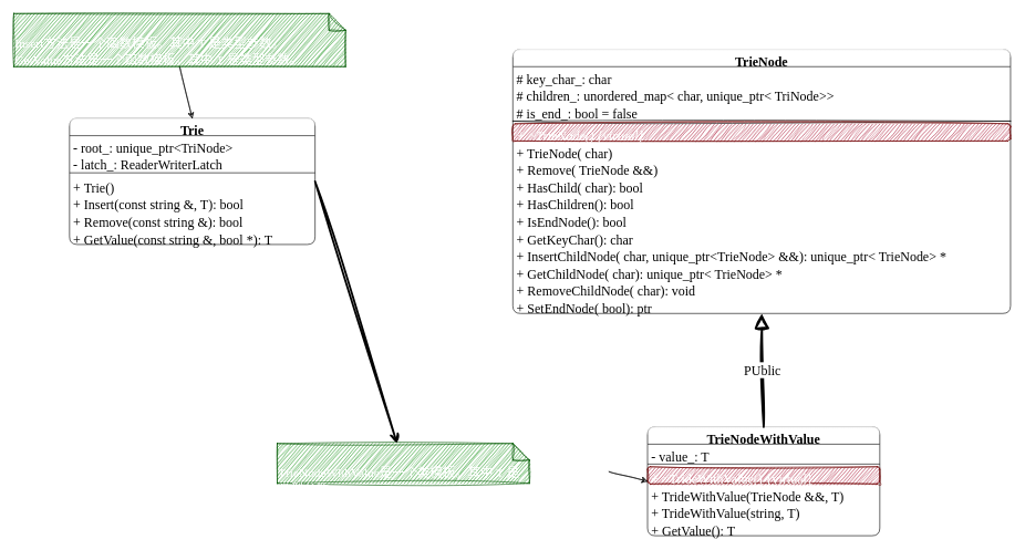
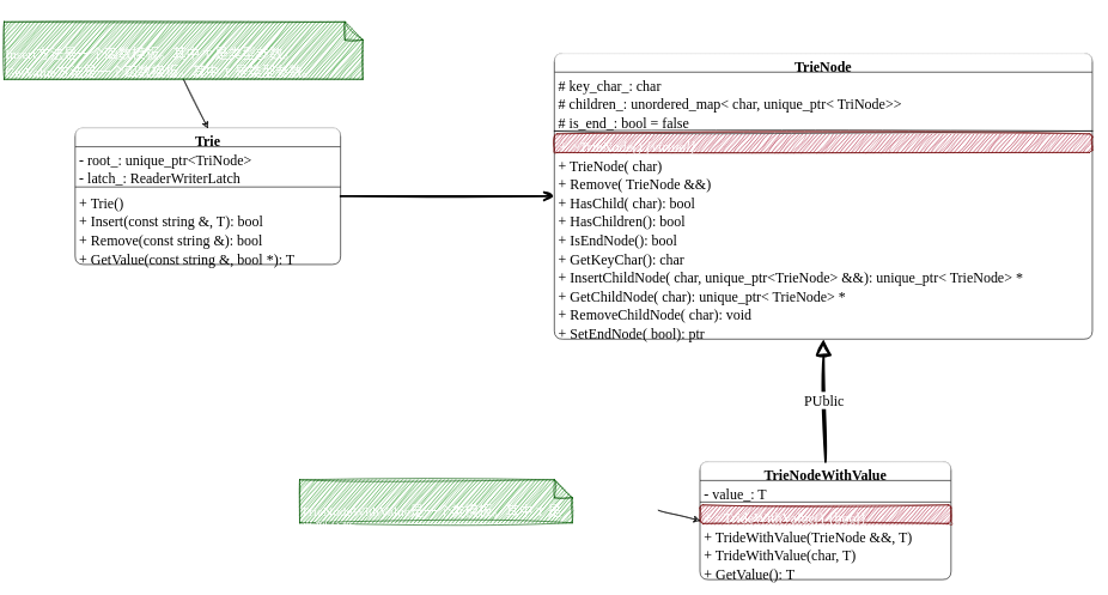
  <mxCell id="0" />
  <mxCell id="1" parent="0" />
  <mxCell id="2" value="TrieNode" style="swimlane;fontStyle=1;align=center;verticalAlign=top;childLayout=stackLayout;horizontal=1;startSize=26;horizontalStack=0;resizeParent=1;resizeParentMax=0;resizeLast=0;collapsible=1;marginBottom=0;hachureGap=4;fontFamily=Comic Sans MS;fontSize=20;swimlaneFillColor=default;gradientColor=none;rounded=1;swimlaneLine=1;glass=1;shadow=0;movable=1;resizable=1;rotatable=1;deletable=1;editable=1;connectable=1;fillColor=default;" parent="1" vertex="1"><mxGeometry x="772" y="74" width="750" height="398" as="geometry" /></mxCell>
  <mxCell id="3" value="# key_char_: char" style="text;align=left;verticalAlign=top;spacingLeft=4;spacingRight=4;overflow=hidden;rotatable=0;points=[[0,0.5],[1,0.5]];portConstraint=eastwest;hachureGap=4;fontFamily=Comic Sans MS;fontSize=20;swimlaneFillColor=none;glass=0;rounded=1;shadow=0;fillColor=none;movable=0;resizable=0;deletable=0;editable=0;connectable=0;sketch=1;curveFitting=1;jiggle=2;" parent="2" vertex="1"><mxGeometry y="26" width="750" height="26" as="geometry" /></mxCell>
  <mxCell id="4" value="# children_: unordered_map&lt; char, unique_ptr&lt; TriNode&gt;&gt;" style="text;align=left;verticalAlign=top;spacingLeft=4;spacingRight=4;overflow=hidden;rotatable=0;points=[[0,0.5],[1,0.5]];portConstraint=eastwest;hachureGap=4;fontFamily=Comic Sans MS;fontSize=20;swimlaneFillColor=none;glass=0;rounded=1;shadow=0;fillColor=none;movable=0;resizable=0;deletable=0;editable=0;connectable=0;sketch=1;curveFitting=1;jiggle=2;" parent="2" vertex="1"><mxGeometry y="52" width="750" height="26" as="geometry" /></mxCell>
  <mxCell id="5" value="# is_end_: bool = false" style="text;align=left;verticalAlign=top;spacingLeft=4;spacingRight=4;overflow=hidden;rotatable=0;points=[[0,0.5],[1,0.5]];portConstraint=eastwest;hachureGap=4;fontFamily=Comic Sans MS;fontSize=20;swimlaneFillColor=none;glass=0;rounded=1;shadow=0;fillColor=none;movable=0;resizable=0;deletable=0;editable=0;connectable=0;sketch=1;curveFitting=1;jiggle=2;" parent="2" vertex="1"><mxGeometry y="78" width="750" height="26" as="geometry" /></mxCell>
  <mxCell id="6" value="" style="line;strokeWidth=1;fillColor=none;align=left;verticalAlign=middle;spacingTop=-1;spacingLeft=3;spacingRight=3;rotatable=0;labelPosition=right;points=[];portConstraint=eastwest;strokeColor=inherit;hachureGap=4;fontFamily=Architects Daughter;fontSource=https%3A%2F%2Ffonts.googleapis.com%2Fcss%3Ffamily%3DArchitects%2BDaughter;fontSize=20;swimlaneFillColor=none;movable=0;resizable=0;deletable=0;editable=0;connectable=0;rounded=1;sketch=1;curveFitting=1;jiggle=2;" parent="2" vertex="1"><mxGeometry y="104" width="750" height="8" as="geometry" /></mxCell>
  <mxCell id="7" value="+ ~TrieNode() {virtual}" style="text;strokeColor=#6F0000;fillColor=#a20025;align=left;verticalAlign=top;spacingLeft=4;spacingRight=4;overflow=hidden;rotatable=0;points=[[0,0.5],[1,0.5]];portConstraint=eastwest;hachureGap=4;fontFamily=Comic Sans MS;fontSize=20;swimlaneFillColor=none;fontStyle=2;fontColor=#ffffff;movable=0;resizable=0;deletable=0;editable=0;connectable=0;rounded=1;sketch=1;curveFitting=1;jiggle=2;" vertex="1" parent="2"><mxGeometry y="112" width="750" height="26" as="geometry" /></mxCell>
  <mxCell id="8" value="+ TrieNode( char)" style="text;strokeColor=none;fillColor=none;align=left;verticalAlign=top;spacingLeft=4;spacingRight=4;overflow=hidden;rotatable=0;points=[[0,0.5],[1,0.5]];portConstraint=eastwest;hachureGap=4;fontFamily=Comic Sans MS;fontSize=20;swimlaneFillColor=none;movable=0;resizable=0;deletable=0;editable=0;connectable=0;rounded=1;sketch=1;curveFitting=1;jiggle=2;" vertex="1" parent="2"><mxGeometry y="138" width="750" height="26" as="geometry" /></mxCell>
  <mxCell id="9" value="+ Remove( TrieNode &amp;&amp;)" style="text;strokeColor=none;fillColor=none;align=left;verticalAlign=top;spacingLeft=4;spacingRight=4;overflow=hidden;rotatable=0;points=[[0,0.5],[1,0.5]];portConstraint=eastwest;hachureGap=4;fontFamily=Comic Sans MS;fontSize=20;swimlaneFillColor=none;movable=0;resizable=0;deletable=0;editable=0;connectable=0;rounded=1;sketch=1;curveFitting=1;jiggle=2;" vertex="1" parent="2"><mxGeometry y="164" width="750" height="26" as="geometry" /></mxCell>
  <mxCell id="10" value="+ HasChild( char): bool" style="text;strokeColor=none;fillColor=none;align=left;verticalAlign=top;spacingLeft=4;spacingRight=4;overflow=hidden;rotatable=0;points=[[0,0.5],[1,0.5]];portConstraint=eastwest;hachureGap=4;fontFamily=Comic Sans MS;fontSize=20;swimlaneFillColor=none;fontStyle=0;movable=0;resizable=0;deletable=0;editable=0;connectable=0;rounded=1;sketch=1;curveFitting=1;jiggle=2;" vertex="1" parent="2"><mxGeometry y="190" width="750" height="26" as="geometry" /></mxCell>
  <mxCell id="11" value="+ HasChildren(): bool" style="text;strokeColor=none;fillColor=none;align=left;verticalAlign=top;spacingLeft=4;spacingRight=4;overflow=hidden;rotatable=0;points=[[0,0.5],[1,0.5]];portConstraint=eastwest;hachureGap=4;fontFamily=Comic Sans MS;fontSize=20;swimlaneFillColor=none;fontStyle=0;movable=0;resizable=0;deletable=0;editable=0;connectable=0;rounded=1;sketch=1;curveFitting=1;jiggle=2;" vertex="1" parent="2"><mxGeometry y="216" width="750" height="26" as="geometry" /></mxCell>
  <mxCell id="12" value="+ IsEndNode(): bool" style="text;strokeColor=none;fillColor=none;align=left;verticalAlign=top;spacingLeft=4;spacingRight=4;overflow=hidden;rotatable=0;points=[[0,0.5],[1,0.5]];portConstraint=eastwest;hachureGap=4;fontFamily=Comic Sans MS;fontSize=20;swimlaneFillColor=none;fontStyle=0;movable=0;resizable=0;deletable=0;editable=0;connectable=0;rounded=1;sketch=1;curveFitting=1;jiggle=2;" vertex="1" parent="2"><mxGeometry y="242" width="750" height="26" as="geometry" /></mxCell>
  <mxCell id="13" value="+ GetKeyChar(): char" style="text;strokeColor=none;fillColor=none;align=left;verticalAlign=top;spacingLeft=4;spacingRight=4;overflow=hidden;rotatable=0;points=[[0,0.5],[1,0.5]];portConstraint=eastwest;hachureGap=4;fontFamily=Comic Sans MS;fontSize=20;swimlaneFillColor=none;fontStyle=0;movable=0;resizable=0;deletable=0;editable=0;connectable=0;rounded=1;sketch=1;curveFitting=1;jiggle=2;" vertex="1" parent="2"><mxGeometry y="268" width="750" height="26" as="geometry" /></mxCell>
  <mxCell id="14" value="+ InsertChildNode( char, unique_ptr&lt;TrieNode&gt; &amp;&amp;): unique_ptr&lt; TrieNode&gt; *" style="text;strokeColor=none;fillColor=none;align=left;verticalAlign=top;spacingLeft=4;spacingRight=4;overflow=hidden;rotatable=0;points=[[0,0.5],[1,0.5]];portConstraint=eastwest;hachureGap=4;fontFamily=Comic Sans MS;fontSize=20;swimlaneFillColor=none;movable=0;resizable=0;deletable=0;editable=0;connectable=0;rounded=1;sketch=1;curveFitting=1;jiggle=2;" vertex="1" parent="2"><mxGeometry y="294" width="750" height="26" as="geometry" /></mxCell>
  <mxCell id="15" value="+ GetChildNode( char): unique_ptr&lt; TrieNode&gt; *" style="text;strokeColor=none;fillColor=none;align=left;verticalAlign=top;spacingLeft=4;spacingRight=4;overflow=hidden;rotatable=0;points=[[0,0.5],[1,0.5]];portConstraint=eastwest;hachureGap=4;fontFamily=Comic Sans MS;fontSize=20;swimlaneFillColor=none;movable=0;resizable=0;deletable=0;editable=0;connectable=0;rounded=1;sketch=1;curveFitting=1;jiggle=2;" vertex="1" parent="2"><mxGeometry y="320" width="750" height="26" as="geometry" /></mxCell>
  <mxCell id="16" value="+ RemoveChildNode( char): void" style="text;strokeColor=none;fillColor=none;align=left;verticalAlign=top;spacingLeft=4;spacingRight=4;overflow=hidden;rotatable=0;points=[[0,0.5],[1,0.5]];portConstraint=eastwest;hachureGap=4;fontFamily=Comic Sans MS;fontSize=20;swimlaneFillColor=none;movable=0;resizable=0;deletable=0;editable=0;connectable=0;rounded=1;sketch=1;curveFitting=1;jiggle=2;" vertex="1" parent="2"><mxGeometry y="346" width="750" height="26" as="geometry" /></mxCell>
  <mxCell id="17" value="+ SetEndNode( bool): ptr" style="text;strokeColor=none;fillColor=none;align=left;verticalAlign=top;spacingLeft=4;spacingRight=4;overflow=hidden;rotatable=0;points=[[0,0.5],[1,0.5]];portConstraint=eastwest;hachureGap=4;fontFamily=Comic Sans MS;fontSize=20;swimlaneFillColor=none;movable=0;resizable=0;deletable=0;editable=0;connectable=0;rounded=1;sketch=1;curveFitting=1;jiggle=2;" parent="2" vertex="1"><mxGeometry y="372" width="750" height="26" as="geometry" /></mxCell>
  <mxCell id="18" value="TrieNodeWithValue" style="swimlane;fontStyle=1;align=center;verticalAlign=top;childLayout=stackLayout;horizontal=1;startSize=26;horizontalStack=0;resizeParent=1;resizeParentMax=0;resizeLast=0;collapsible=1;marginBottom=0;rounded=1;shadow=0;glass=1;hachureGap=4;strokeColor=default;fontFamily=Comic Sans MS;fontSize=20;fontColor=default;fillColor=default;gradientColor=none;swimlaneFillColor=default;movable=1;resizable=1;rotatable=1;deletable=1;editable=1;connectable=1;" vertex="1" parent="1"><mxGeometry x="975" y="643" width="350" height="164" as="geometry"><mxRectangle x="-475" y="200" width="230" height="40" as="alternateBounds" /></mxGeometry></mxCell>
  <mxCell id="19" value="- value_: T" style="text;strokeColor=none;fillColor=none;align=left;verticalAlign=top;spacingLeft=4;spacingRight=4;overflow=hidden;rotatable=0;points=[[0,0.5],[1,0.5]];portConstraint=eastwest;rounded=1;shadow=0;glass=1;hachureGap=4;fontFamily=Comic Sans MS;fontSize=20;fontColor=default;startSize=26;sketch=1;curveFitting=1;jiggle=2;movable=0;resizable=0;deletable=0;editable=0;connectable=0;" vertex="1" parent="18"><mxGeometry y="26" width="350" height="26" as="geometry" /></mxCell>
  <mxCell id="20" value="" style="line;strokeWidth=1;fillColor=none;align=left;verticalAlign=middle;spacingTop=-1;spacingLeft=3;spacingRight=3;rotatable=0;labelPosition=right;points=[];portConstraint=eastwest;strokeColor=inherit;rounded=1;shadow=0;glass=1;hachureGap=4;fontFamily=Architects Daughter;fontSource=https%3A%2F%2Ffonts.googleapis.com%2Fcss%3Ffamily%3DArchitects%2BDaughter;fontSize=20;fontColor=default;startSize=26;movable=0;resizable=0;deletable=0;editable=0;connectable=0;" vertex="1" parent="18"><mxGeometry y="52" width="350" height="8" as="geometry" /></mxCell>
- <mxCell id="21" value="+ ~TrideWithValue() {virtual}" style="text;strokeColor=#6F0000;fillColor=#a20025;align=left;verticalAlign=top;spacingLeft=4;spacingRight=4;overflow=hidden;rotatable=0;points=[[0,0.5],[1,0.5]];portConstraint=eastwest;rounded=1;shadow=0;glass=0;hachureGap=4;fontFamily=Comic Sans MS;fontSize=20;fontColor=#ffffff;startSize=26;sketch=1;curveFitting=1;jiggle=2;movable=0;resizable=0;deletable=0;editable=0;connectable=0;" vertex="1" parent="18"><mxGeometry y="60" width="350" height="26" as="geometry" /></mxCell>
+ <mxCell id="21" value="+ ~TrideWithValue() {bool}" style="text;strokeColor=#6F0000;fillColor=#a20025;align=left;verticalAlign=top;spacingLeft=4;spacingRight=4;overflow=hidden;rotatable=0;points=[[0,0.5],[1,0.5]];portConstraint=eastwest;rounded=1;shadow=0;glass=0;hachureGap=4;fontFamily=Comic Sans MS;fontSize=20;fontColor=#ffffff;startSize=26;sketch=1;curveFitting=1;jiggle=2;movable=0;resizable=0;deletable=0;editable=0;connectable=0;" vertex="1" parent="18"><mxGeometry y="60" width="350" height="26" as="geometry" /></mxCell>
  <mxCell id="22" value="+ TrideWithValue(TrieNode &amp;&amp;, T)" style="text;strokeColor=none;fillColor=none;align=left;verticalAlign=top;spacingLeft=4;spacingRight=4;overflow=hidden;rotatable=0;points=[[0,0.5],[1,0.5]];portConstraint=eastwest;rounded=1;shadow=0;glass=1;hachureGap=4;fontFamily=Comic Sans MS;fontSize=20;fontColor=default;startSize=26;sketch=1;curveFitting=1;jiggle=2;movable=0;resizable=0;deletable=0;editable=0;connectable=0;" vertex="1" parent="18"><mxGeometry y="86" width="350" height="26" as="geometry" /></mxCell>
- <mxCell id="23" value="+ TrideWithValue(string, T)" style="text;strokeColor=none;fillColor=none;align=left;verticalAlign=top;spacingLeft=4;spacingRight=4;overflow=hidden;rotatable=0;points=[[0,0.5],[1,0.5]];portConstraint=eastwest;rounded=1;shadow=0;glass=1;hachureGap=4;fontFamily=Comic Sans MS;fontSize=20;fontColor=default;startSize=26;sketch=1;curveFitting=1;jiggle=2;movable=0;resizable=0;deletable=0;editable=0;connectable=0;" vertex="1" parent="18"><mxGeometry y="112" width="350" height="26" as="geometry" /></mxCell>
+ <mxCell id="23" value="+ TrideWithValue(char, T)" style="text;strokeColor=none;fillColor=none;align=left;verticalAlign=top;spacingLeft=4;spacingRight=4;overflow=hidden;rotatable=0;points=[[0,0.5],[1,0.5]];portConstraint=eastwest;rounded=1;shadow=0;glass=1;hachureGap=4;fontFamily=Comic Sans MS;fontSize=20;fontColor=default;startSize=26;sketch=1;curveFitting=1;jiggle=2;movable=0;resizable=0;deletable=0;editable=0;connectable=0;" vertex="1" parent="18"><mxGeometry y="112" width="350" height="26" as="geometry" /></mxCell>
  <mxCell id="24" value="+ GetValue(): T" style="text;strokeColor=none;fillColor=none;align=left;verticalAlign=top;spacingLeft=4;spacingRight=4;overflow=hidden;rotatable=0;points=[[0,0.5],[1,0.5]];portConstraint=eastwest;rounded=1;shadow=0;glass=1;hachureGap=4;fontFamily=Comic Sans MS;fontSize=20;fontColor=default;startSize=26;sketch=1;curveFitting=1;jiggle=2;movable=0;resizable=0;deletable=0;editable=0;connectable=0;" vertex="1" parent="18"><mxGeometry y="138" width="350" height="26" as="geometry" /></mxCell>
  <mxCell id="25" value="PUblic" style="endArrow=block;endSize=16;endFill=0;html=1;hachureGap=4;fontFamily=Architects Daughter;fontSource=https%3A%2F%2Ffonts.googleapis.com%2Fcss%3Ffamily%3DArchitects%2BDaughter;fontSize=20;fontColor=default;shadow=0;rounded=1;sketch=1;curveFitting=1;jiggle=2;exitX=0.5;exitY=0;exitDx=0;exitDy=0;entryX=0.5;entryY=1;entryDx=0;entryDy=0;strokeWidth=3;" edge="1" parent="1" source="18" target="2"><mxGeometry width="160" relative="1" as="geometry"><mxPoint x="1382" y="300" as="sourcePoint" /><mxPoint x="1122" y="330" as="targetPoint" /></mxGeometry></mxCell>
  <mxCell id="26" style="edgeStyle=none;sketch=1;hachureGap=4;jiggle=2;curveFitting=1;html=1;exitX=0;exitY=0;exitDx=500;exitDy=42.5;exitPerimeter=0;entryX=0;entryY=0.5;entryDx=0;entryDy=0;fontFamily=Comic Sans MS;fontSource=https%3A%2F%2Ffonts.googleapis.com%2Fcss%3Ffamily%3DArchitects%2BDaughter;fontSize=20;fontColor=default;startSize=26;" edge="1" parent="1" source="27" target="18"><mxGeometry relative="1" as="geometry" /></mxCell>
  <mxCell id="27" value="&lt;font style=&quot;font-size: 19px;&quot;&gt;TrieNodeWithValue是一个类模板。其中 T 是类型参数。&lt;/font&gt;" style="shape=note2;boundedLbl=1;whiteSpace=wrap;html=1;size=25;verticalAlign=top;align=left;rounded=1;shadow=0;glass=1;sketch=1;hachureGap=4;jiggle=2;curveFitting=1;fontFamily=Comic Sans MS;fontSize=20;startSize=26;fillColor=#008a00;strokeColor=#005700;fontColor=#ffffff;" vertex="1" parent="1"><mxGeometry x="417" y="668" width="380" height="60" as="geometry" /></mxCell>
  <mxCell id="28" value="Trie" style="swimlane;fontStyle=1;align=center;verticalAlign=top;childLayout=stackLayout;horizontal=1;startSize=26;horizontalStack=0;resizeParent=1;resizeParentMax=0;resizeLast=0;collapsible=1;marginBottom=0;rounded=1;shadow=0;glass=1;hachureGap=4;strokeColor=default;fontFamily=Comic Sans MS;fontSize=20;fontColor=default;fillColor=default;gradientColor=none;movable=1;resizable=1;rotatable=1;deletable=1;editable=1;connectable=1;" vertex="1" parent="1"><mxGeometry x="104" y="178" width="370" height="190" as="geometry" /></mxCell>
  <mxCell id="29" value="- root_: unique_ptr&lt;TriNode&gt;" style="text;strokeColor=none;fillColor=none;align=left;verticalAlign=top;spacingLeft=4;spacingRight=4;overflow=hidden;rotatable=0;points=[[0,0.5],[1,0.5]];portConstraint=eastwest;rounded=1;shadow=0;glass=1;hachureGap=4;fontFamily=Comic Sans MS;fontSize=20;fontColor=default;startSize=26;movable=0;resizable=0;deletable=0;editable=0;connectable=0;" vertex="1" parent="28"><mxGeometry y="26" width="370" height="26" as="geometry" /></mxCell>
  <mxCell id="30" value="- latch_: ReaderWriterLatch" style="text;strokeColor=none;fillColor=none;align=left;verticalAlign=top;spacingLeft=4;spacingRight=4;overflow=hidden;rotatable=0;points=[[0,0.5],[1,0.5]];portConstraint=eastwest;rounded=1;shadow=0;glass=1;hachureGap=4;fontFamily=Comic Sans MS;fontSize=20;fontColor=default;startSize=26;movable=0;resizable=0;deletable=0;editable=0;connectable=0;" vertex="1" parent="28"><mxGeometry y="52" width="370" height="26" as="geometry" /></mxCell>
  <mxCell id="31" value="" style="line;strokeWidth=1;fillColor=none;align=left;verticalAlign=middle;spacingTop=-1;spacingLeft=3;spacingRight=3;rotatable=0;labelPosition=right;points=[];portConstraint=eastwest;strokeColor=inherit;rounded=1;shadow=0;glass=1;hachureGap=4;fontFamily=Comic Sans MS;fontSize=20;fontColor=default;startSize=26;movable=0;resizable=0;deletable=0;editable=0;connectable=0;" vertex="1" parent="28"><mxGeometry y="78" width="370" height="8" as="geometry" /></mxCell>
  <mxCell id="32" value="+ Trie()" style="text;strokeColor=none;fillColor=none;align=left;verticalAlign=top;spacingLeft=4;spacingRight=4;overflow=hidden;rotatable=0;points=[[0,0.5],[1,0.5]];portConstraint=eastwest;rounded=1;shadow=0;glass=1;hachureGap=4;fontFamily=Comic Sans MS;fontSize=20;fontColor=default;startSize=26;movable=0;resizable=0;deletable=0;editable=0;connectable=0;" vertex="1" parent="28"><mxGeometry y="86" width="370" height="26" as="geometry" /></mxCell>
  <mxCell id="33" value="+ Insert(const string &amp;, T): bool" style="text;strokeColor=none;fillColor=none;align=left;verticalAlign=top;spacingLeft=4;spacingRight=4;overflow=hidden;rotatable=0;points=[[0,0.5],[1,0.5]];portConstraint=eastwest;rounded=1;shadow=0;glass=1;hachureGap=4;fontFamily=Comic Sans MS;fontSize=20;fontColor=default;startSize=26;movable=0;resizable=0;deletable=0;editable=0;connectable=0;" vertex="1" parent="28"><mxGeometry y="112" width="370" height="26" as="geometry" /></mxCell>
  <mxCell id="34" value="+ Remove(const string &amp;): bool" style="text;strokeColor=none;fillColor=none;align=left;verticalAlign=top;spacingLeft=4;spacingRight=4;overflow=hidden;rotatable=0;points=[[0,0.5],[1,0.5]];portConstraint=eastwest;rounded=1;shadow=0;glass=1;hachureGap=4;fontFamily=Comic Sans MS;fontSize=20;fontColor=default;startSize=26;movable=0;resizable=0;deletable=0;editable=0;connectable=0;" vertex="1" parent="28"><mxGeometry y="138" width="370" height="26" as="geometry" /></mxCell>
  <mxCell id="35" value="+ GetValue(const string &amp;, bool *): T" style="text;strokeColor=none;fillColor=none;align=left;verticalAlign=top;spacingLeft=4;spacingRight=4;overflow=hidden;rotatable=0;points=[[0,0.5],[1,0.5]];portConstraint=eastwest;rounded=1;shadow=0;glass=1;hachureGap=4;fontFamily=Comic Sans MS;fontSize=20;fontColor=default;startSize=26;movable=0;resizable=0;deletable=0;editable=0;connectable=0;" vertex="1" parent="28"><mxGeometry y="164" width="370" height="26" as="geometry" /></mxCell>
  <mxCell id="36" style="edgeStyle=none;sketch=1;hachureGap=4;jiggle=2;curveFitting=1;html=1;exitX=0.5;exitY=1;exitDx=0;exitDy=0;exitPerimeter=0;entryX=0.5;entryY=0;entryDx=0;entryDy=0;fontFamily=Comic Sans MS;fontSource=https%3A%2F%2Ffonts.googleapis.com%2Fcss%3Ffamily%3DArchitects%2BDaughter;fontSize=20;fontColor=default;startSize=26;movable=1;resizable=1;rotatable=1;deletable=1;editable=1;connectable=1;strokeWidth=1;" edge="1" parent="1" source="37" target="28"><mxGeometry relative="1" as="geometry" /></mxCell>
- <mxCell id="37" value="&lt;font style=&quot;font-size: 19px;&quot;&gt;Insert方法是一个函数模板。其中 T 是类型参数。&lt;br&gt;GetValue方法是一个函数模板。其中 T 是类型参数。&lt;br&gt;&lt;/font&gt;" style="shape=note2;boundedLbl=1;whiteSpace=wrap;html=1;size=25;verticalAlign=top;align=left;rounded=1;shadow=0;glass=1;sketch=1;hachureGap=4;jiggle=2;curveFitting=1;fontFamily=Comic Sans MS;fontSize=20;startSize=26;fillColor=#008a00;strokeColor=#005700;fontColor=#ffffff;" vertex="1" parent="1"><mxGeometry x="20" y="20" width="500" height="80" as="geometry" /></mxCell>
- <mxCell id="38" value="" style="endArrow=open;startArrow=none;endFill=0;startFill=0;endSize=8;html=1;verticalAlign=bottom;labelBackgroundColor=none;strokeWidth=3;sketch=1;hachureGap=4;jiggle=2;curveFitting=1;fontFamily=Comic Sans MS;fontSource=https%3A%2F%2Ffonts.googleapis.com%2Fcss%3Ffamily%3DArchitects%2BDaughter;fontSize=20;fontColor=default;exitX=1;exitY=0.5;exitDx=0;exitDy=0;" edge="1" parent="1" source="28" target="27"><mxGeometry width="160" relative="1" as="geometry"><mxPoint x="982" y="250" as="sourcePoint" /><mxPoint x="1122" y="234.41" as="targetPoint" /></mxGeometry></mxCell>
+ <mxCell id="37" value="&lt;font style=&quot;font-size: 19px;&quot;&gt;Insert方法是一个函数模板。其中 T 是类型参数。&lt;br&gt;GetValue方法是一个函数模板。其中 T 是类型参数。&lt;br&gt;&lt;/font&gt;" style="shape=note2;boundedLbl=1;whiteSpace=wrap;html=1;size=25;verticalAlign=top;align=left;rounded=1;shadow=0;glass=1;sketch=1;hachureGap=4;jiggle=2;curveFitting=1;fontFamily=Comic Sans MS;fontSize=20;startSize=26;fillColor=#008a00;strokeColor=#005700;fontColor=#ffffff;" vertex="1" parent="1"><mxGeometry x="5" y="30" width="500" height="80" as="geometry" /></mxCell>
+ <mxCell id="38" value="" style="endArrow=open;startArrow=none;endFill=0;startFill=0;endSize=8;html=1;verticalAlign=bottom;labelBackgroundColor=none;strokeWidth=3;sketch=1;hachureGap=4;jiggle=2;curveFitting=1;fontFamily=Comic Sans MS;fontSource=https%3A%2F%2Ffonts.googleapis.com%2Fcss%3Ffamily%3DArchitects%2BDaughter;fontSize=20;fontColor=default;exitX=1;exitY=0.5;exitDx=0;exitDy=0;entryX=0;entryY=0.5;entryDx=0;entryDy=0;" edge="1" parent="1" source="28" target="2"><mxGeometry width="160" relative="1" as="geometry"><mxPoint x="982" y="250" as="sourcePoint" /><mxPoint x="1122" y="234.41" as="targetPoint" /></mxGeometry></mxCell>
